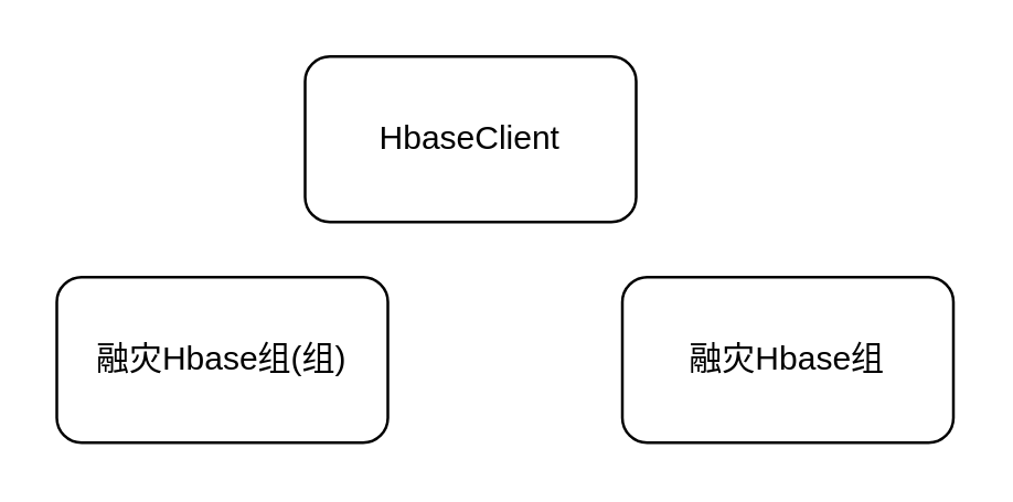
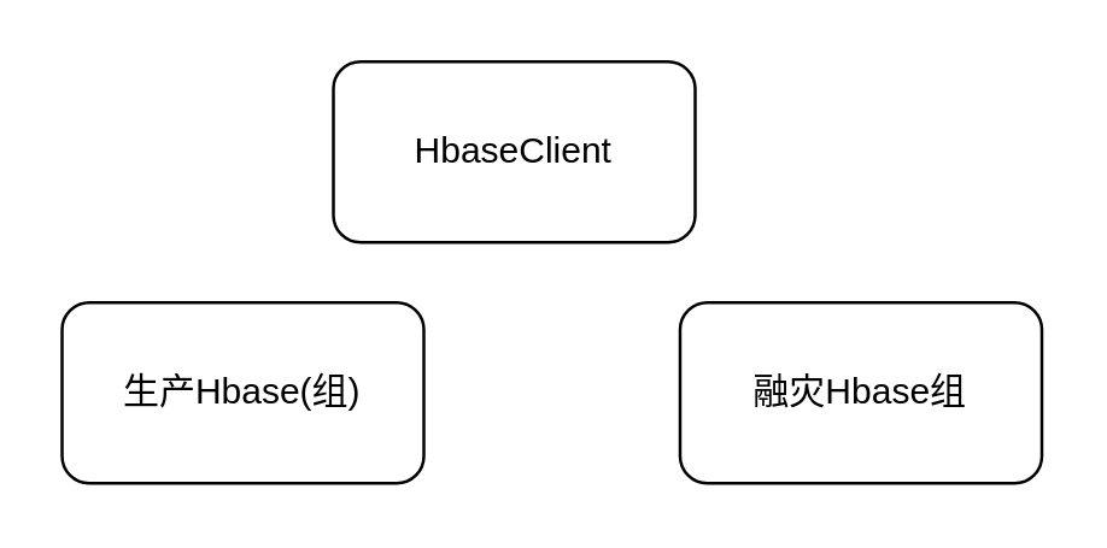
  <mxCell id="0" />
  <mxCell id="1" parent="0" />
- <mxCell id="2" value="融灾Hbase组(组)" style="rounded=1;whiteSpace=wrap;html=1;" vertex="1" parent="1"><mxGeometry x="20" y="100" width="120" height="60" as="geometry" /></mxCell>
+ <mxCell id="2" value="生产Hbase(组)" style="rounded=1;whiteSpace=wrap;html=1;" vertex="1" parent="1"><mxGeometry x="20" y="100" width="120" height="60" as="geometry" /></mxCell>
  <mxCell id="3" value="融灾Hbase组" style="rounded=1;whiteSpace=wrap;html=1;" vertex="1" parent="1"><mxGeometry x="225" y="100" width="120" height="60" as="geometry" /></mxCell>
  <mxCell id="4" value="HbaseClient" style="rounded=1;whiteSpace=wrap;html=1;" vertex="1" parent="1"><mxGeometry x="110" y="20" width="120" height="60" as="geometry" /></mxCell>
